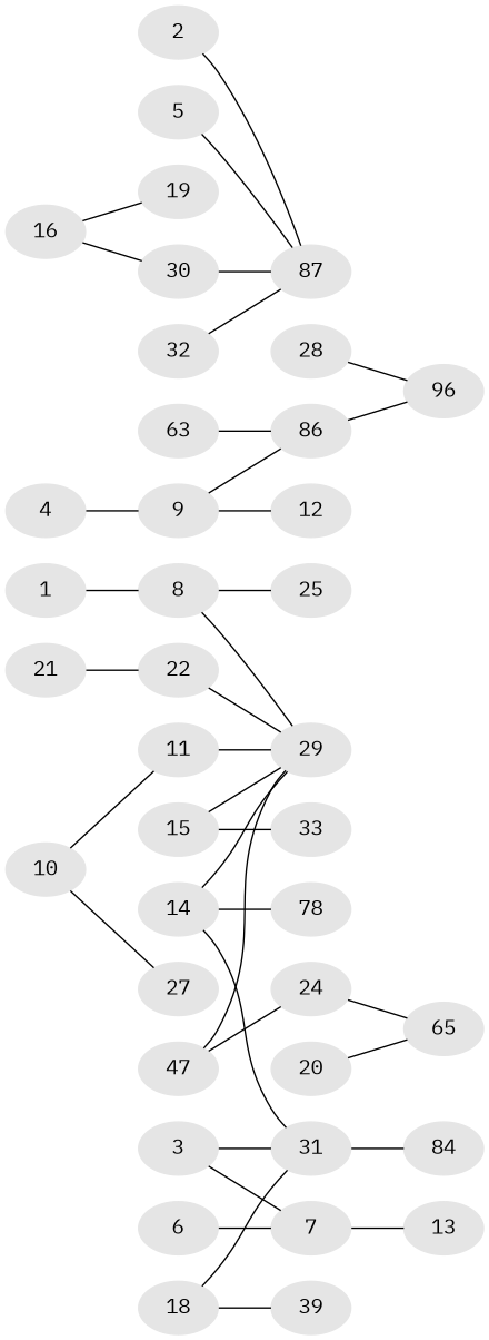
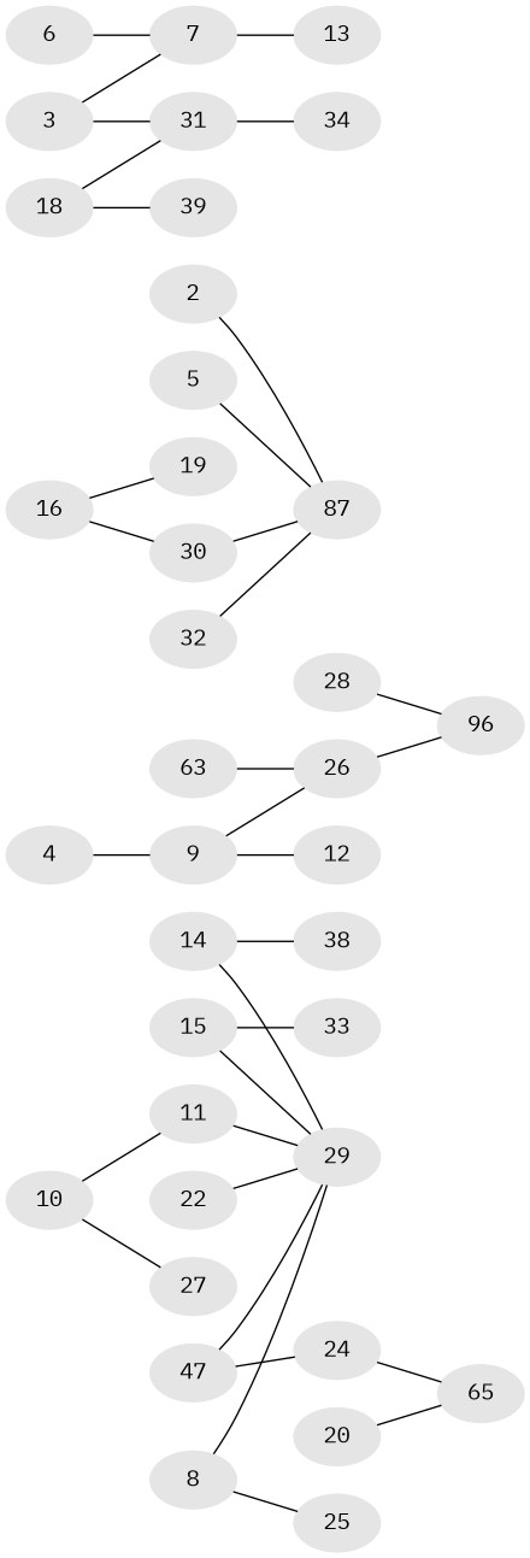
  graph {
    fontname="IBM Plex Mono"
    rankdir=LR
    node [color=gray90 fontname="IBM Plex Mono" style=filled]
    edge [fontname="IBM Plex Mono" weight=1.0]
-   1
    8
    29
    25
    9
    12
-   26 [label=86]
+   26
    n8 [label=87]
    2
    3
    7
    31
    13
-   34 [label=84]
+   34
    4
    5
    6
    n18 [label=96]
    10
    11
    27
    18
    39
    14
-   38 [label=78]
+   38
    15
    33
    16
    19
    30
    n31 [label=47]
    24
    n33 [label=65]
    20
-   21
    22
    n37 [label=63]
    28
    32
-   1 -- 8
    8 -- 29
    8 -- 25
    9 -- 12
    9 -- 26
    26 -- n18
    2 -- n8
    3 -- 7
    3 -- 31
    7 -- 13
    31 -- 34
    4 -- 9
    5 -- n8
    6 -- 7
    10 -- 11
    10 -- 27
    11 -- 29
    18 -- 31
    18 -- 39
    14 -- 29
-   14 -- 31
    14 -- 38
    15 -- 29
    15 -- 33
    16 -- 19
    16 -- 30
    30 -- n8
    n31 -- 29
    n31 -- 24
    24 -- n33
    20 -- n33
-   21 -- 22
    22 -- 29
    n37 -- 26
    28 -- n18
    32 -- n8
  }
